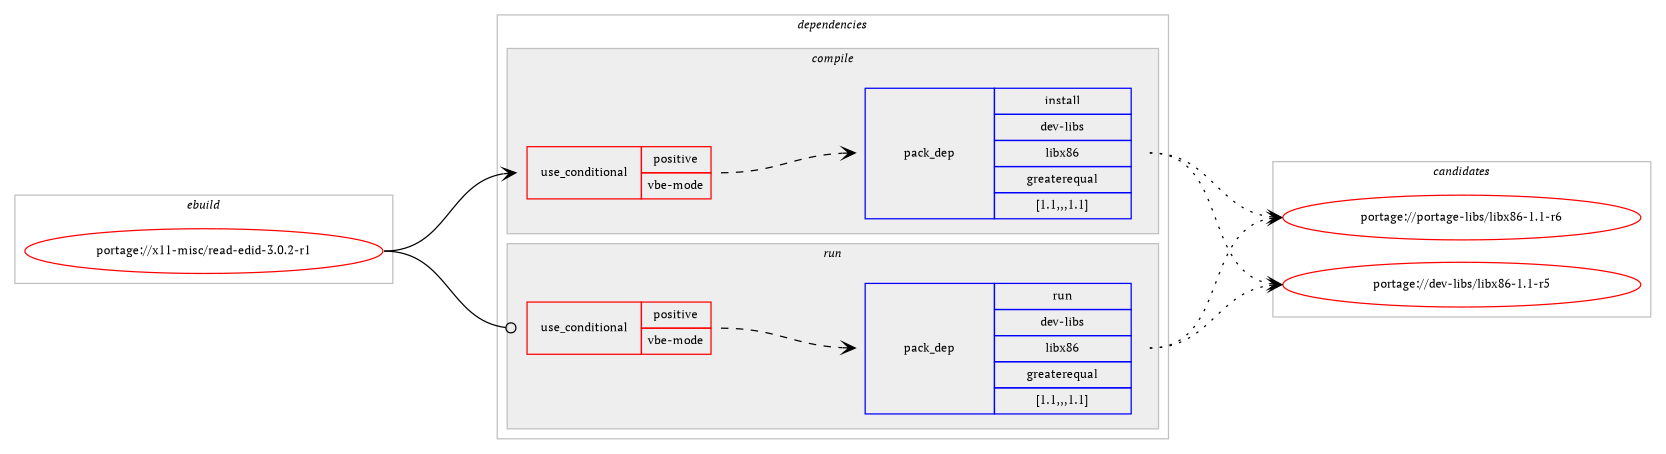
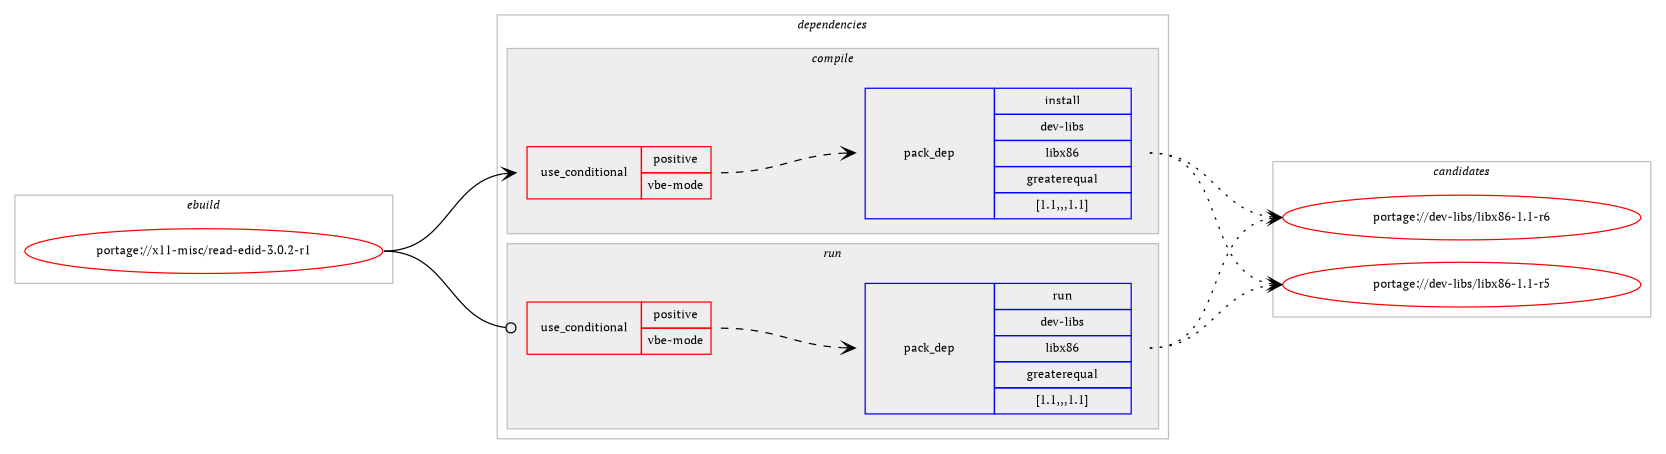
  digraph {
    compound=true
    concentrate=true
    fontname="PT Serif"
    fontsize=10
    newrank=true
    rankdir=LR
    ranksep=1.5
    node [color=red fontname="PT Serif" fontsize=10 shape=none]
    edge [arrowhead=vee headport=w style=dotted tailport=e weight=20 fontname="PT Serif"]
    n1 [label="portage://x11-misc/read-edid-3.0.2-r1" width=4 shape=""]
    n2 [color=blue label=<<TABLE BORDER="0" CELLBORDER="1" CELLSPACING="0" CELLPADDING="4" WIDTH="220"><TR><TD ROWSPAN="6" CELLPADDING="30">pack_dep</TD></TR><TR><TD WIDTH="110">install</TD></TR><TR><TD>dev-libs</TD></TR><TR><TD>libx86</TD></TR><TR><TD>greaterequal</TD></TR><TR><TD>[1.1,,,1.1]</TD></TR></TABLE>>]
    n3 [label=<<TABLE BORDER="0" CELLBORDER="1" CELLSPACING="0" CELLPADDING="4"><TR><TD ROWSPAN="3" CELLPADDING="10">use_conditional</TD></TR><TR><TD>positive</TD></TR><TR><TD>vbe-mode</TD></TR></TABLE>>]
    n4 [color=blue label=<<TABLE BORDER="0" CELLBORDER="1" CELLSPACING="0" CELLPADDING="4" WIDTH="220"><TR><TD ROWSPAN="6" CELLPADDING="30">pack_dep</TD></TR><TR><TD WIDTH="110">run</TD></TR><TR><TD>dev-libs</TD></TR><TR><TD>libx86</TD></TR><TR><TD>greaterequal</TD></TR><TR><TD>[1.1,,,1.1]</TD></TR></TABLE>>]
    n5 [label=<<TABLE BORDER="0" CELLBORDER="1" CELLSPACING="0" CELLPADDING="4"><TR><TD ROWSPAN="3" CELLPADDING="10">use_conditional</TD></TR><TR><TD>positive</TD></TR><TR><TD>vbe-mode</TD></TR></TABLE>>]
-   n6 [label="portage://portage-libs/libx86-1.1-r6" width=4 shape=""]
+   n6 [label="portage://dev-libs/libx86-1.1-r6" width=4 shape=""]
    n7 [label="portage://dev-libs/libx86-1.1-r5" width=4 shape=""]
    subgraph cluster_1 {
      color=gray
      label=<<i>ebuild</i>>
      n1
    }
    subgraph cluster_2 {
      color=gray
      label=<<i>dependencies</i>>
      subgraph cluster_3 {
        color=gray
        fillcolor="#eeeeee"
        label=<<i>compile</i>>
        style=filled
        subgraph sub_4 {
          color=gray
          fillcolor="#eeeeee"
          label=<<i>compile</i>>
          style=filled
          n3
          subgraph sub_5 {
            color=gray
            fillcolor="#eeeeee"
            label=<<i>compile</i>>
            style=filled
            n2
          }
        }
      }
      subgraph cluster_6 {
        color=gray
        fillcolor="#eeeeee"
        label=<<i>compile and run</i>>
        style=filled
      }
      subgraph cluster_7 {
        color=gray
        fillcolor="#eeeeee"
        label=<<i>run</i>>
        style=filled
        subgraph sub_8 {
          color=gray
          fillcolor="#eeeeee"
          label=<<i>run</i>>
          style=filled
          n5
          subgraph sub_9 {
            color=gray
            fillcolor="#eeeeee"
            label=<<i>run</i>>
            style=filled
            n4
          }
        }
      }
    }
    subgraph cluster_10 {
      color=gray
      label=<<i>candidates</i>>
      rank=same
      subgraph sub_11 {
        color=black
        label=<<i>candidates</i>>
        nodesep=1
        rank=same
        n6
        n7
      }
      subgraph sub_12 {
        color=black
        label=<<i>candidates</i>>
        nodesep=1
        rank=same
        n6
        n7
      }
    }
    n1 -> n3 [style=solid]
    n1 -> n5 [arrowhead=odot style=solid]
    n2 -> n6 [weight=100]
    n2 -> n7 [weight=100]
    n3 -> n2 [style=dashed]
    n4 -> n6 [weight=100]
    n4 -> n7 [weight=100]
    n5 -> n4 [style=dashed]
  }
